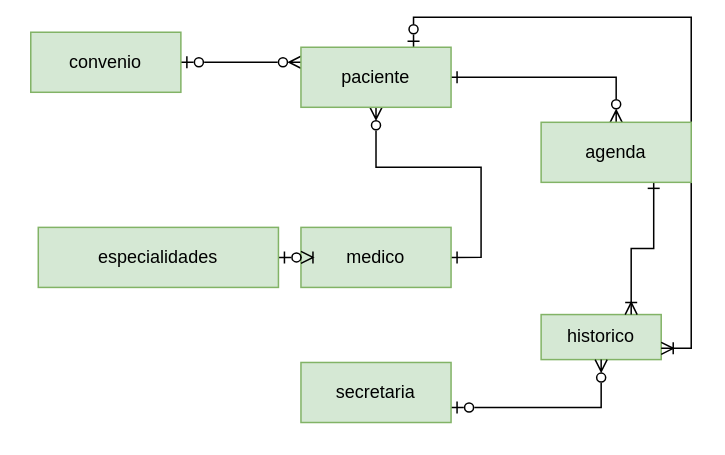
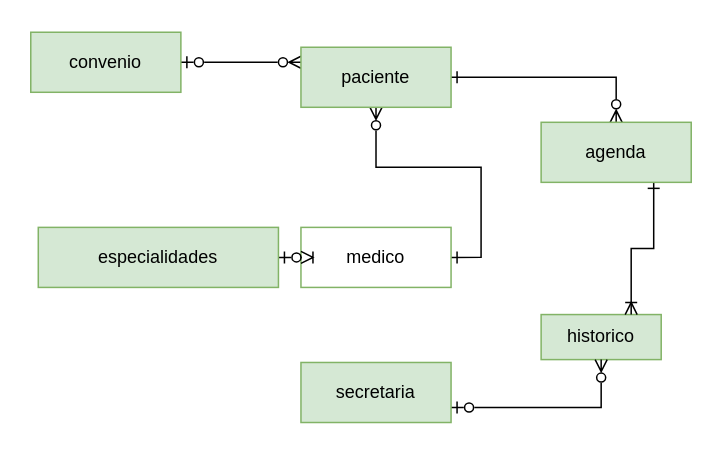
  <mxCell id="0" />
  <mxCell id="1" parent="0" />
  <mxCell id="2" style="edgeStyle=orthogonalEdgeStyle;rounded=0;orthogonalLoop=1;jettySize=auto;html=1;exitX=1;exitY=0.5;exitDx=0;exitDy=0;startArrow=ERone;startFill=0;endArrow=ERzeroToMany;endFill=0;" edge="1" parent="1" source="3" target="11"><mxGeometry relative="1" as="geometry" /></mxCell>
- <mxCell id="3" value="medico" style="whiteSpace=wrap;html=1;align=center;fillColor=#d5e8d4;strokeColor=#82b366;" vertex="1" parent="1"><mxGeometry x="200.003" y="150.917" width="100" height="40" as="geometry" /></mxCell>
+ <mxCell id="3" value="medico" style="whiteSpace=wrap;html=1;align=center;fillColor=#ffffff;strokeColor=#82b366;" vertex="1" parent="1"><mxGeometry x="200.003" y="150.917" width="100" height="40" as="geometry" /></mxCell>
  <mxCell id="4" style="edgeStyle=orthogonalEdgeStyle;rounded=0;orthogonalLoop=1;jettySize=auto;html=1;exitX=1;exitY=0.5;exitDx=0;exitDy=0;entryX=0;entryY=0.5;entryDx=0;entryDy=0;startArrow=ERzeroToOne;startFill=0;endArrow=ERoneToMany;endFill=0;" edge="1" parent="1" source="5" target="3"><mxGeometry relative="1" as="geometry" /></mxCell>
  <mxCell id="5" value="especialidades" style="whiteSpace=wrap;html=1;align=center;fillColor=#d5e8d4;strokeColor=#82b366;" vertex="1" parent="1"><mxGeometry x="25.003" y="150.917" width="160" height="40" as="geometry" /></mxCell>
  <mxCell id="6" value="historico" style="whiteSpace=wrap;html=1;align=center;fillColor=#d5e8d4;strokeColor=#82b366;" vertex="1" parent="1"><mxGeometry x="360.003" y="208.997" width="80" height="30" as="geometry" /></mxCell>
  <mxCell id="7" style="edgeStyle=orthogonalEdgeStyle;rounded=0;orthogonalLoop=1;jettySize=auto;html=1;exitX=1;exitY=0.5;exitDx=0;exitDy=0;entryX=0;entryY=0.25;entryDx=0;entryDy=0;startArrow=ERzeroToOne;startFill=0;endArrow=ERzeroToMany;endFill=0;" edge="1" parent="1" source="8" target="11"><mxGeometry relative="1" as="geometry" /></mxCell>
  <mxCell id="8" value="convenio" style="whiteSpace=wrap;html=1;align=center;fillColor=#d5e8d4;strokeColor=#82b366;" vertex="1" parent="1"><mxGeometry x="20.003" y="20.917" width="100" height="40" as="geometry" /></mxCell>
  <mxCell id="9" style="edgeStyle=orthogonalEdgeStyle;rounded=0;orthogonalLoop=1;jettySize=auto;html=1;exitX=1;exitY=0.5;exitDx=0;exitDy=0;entryX=0.5;entryY=0;entryDx=0;entryDy=0;startArrow=ERone;startFill=0;endArrow=ERzeroToMany;endFill=0;" edge="1" parent="1" source="11" target="13"><mxGeometry relative="1" as="geometry" /></mxCell>
- <mxCell id="10" style="edgeStyle=orthogonalEdgeStyle;rounded=0;orthogonalLoop=1;jettySize=auto;html=1;exitX=0.75;exitY=0;exitDx=0;exitDy=0;entryX=1;entryY=0.75;entryDx=0;entryDy=0;startArrow=ERzeroToOne;startFill=0;endArrow=ERoneToMany;endFill=0;" edge="1" parent="1" source="11" target="6"><mxGeometry relative="1" as="geometry" /></mxCell>
  <mxCell id="11" value="paciente" style="whiteSpace=wrap;html=1;align=center;fillColor=#d5e8d4;strokeColor=#82b366;" vertex="1" parent="1"><mxGeometry x="200.003" y="30.917" width="100" height="40" as="geometry" /></mxCell>
  <mxCell id="12" style="edgeStyle=orthogonalEdgeStyle;rounded=0;orthogonalLoop=1;jettySize=auto;html=1;exitX=0.75;exitY=1;exitDx=0;exitDy=0;entryX=0.75;entryY=0;entryDx=0;entryDy=0;startArrow=ERone;startFill=0;endArrow=ERoneToMany;endFill=0;" edge="1" parent="1" source="13" target="6"><mxGeometry relative="1" as="geometry" /></mxCell>
  <mxCell id="13" value="agenda" style="whiteSpace=wrap;html=1;align=center;fillColor=#d5e8d4;strokeColor=#82b366;" vertex="1" parent="1"><mxGeometry x="360.003" y="80.917" width="100" height="40" as="geometry" /></mxCell>
  <mxCell id="14" style="edgeStyle=orthogonalEdgeStyle;rounded=0;orthogonalLoop=1;jettySize=auto;html=1;exitX=1;exitY=0.75;exitDx=0;exitDy=0;entryX=0.5;entryY=1;entryDx=0;entryDy=0;startArrow=ERzeroToOne;startFill=0;endArrow=ERzeroToMany;endFill=0;" edge="1" parent="1" source="15" target="6"><mxGeometry relative="1" as="geometry" /></mxCell>
  <mxCell id="15" value="secretaria" style="whiteSpace=wrap;html=1;align=center;fillColor=#d5e8d4;strokeColor=#82b366;" vertex="1" parent="1"><mxGeometry x="200.003" y="240.917" width="100" height="40" as="geometry" /></mxCell>
